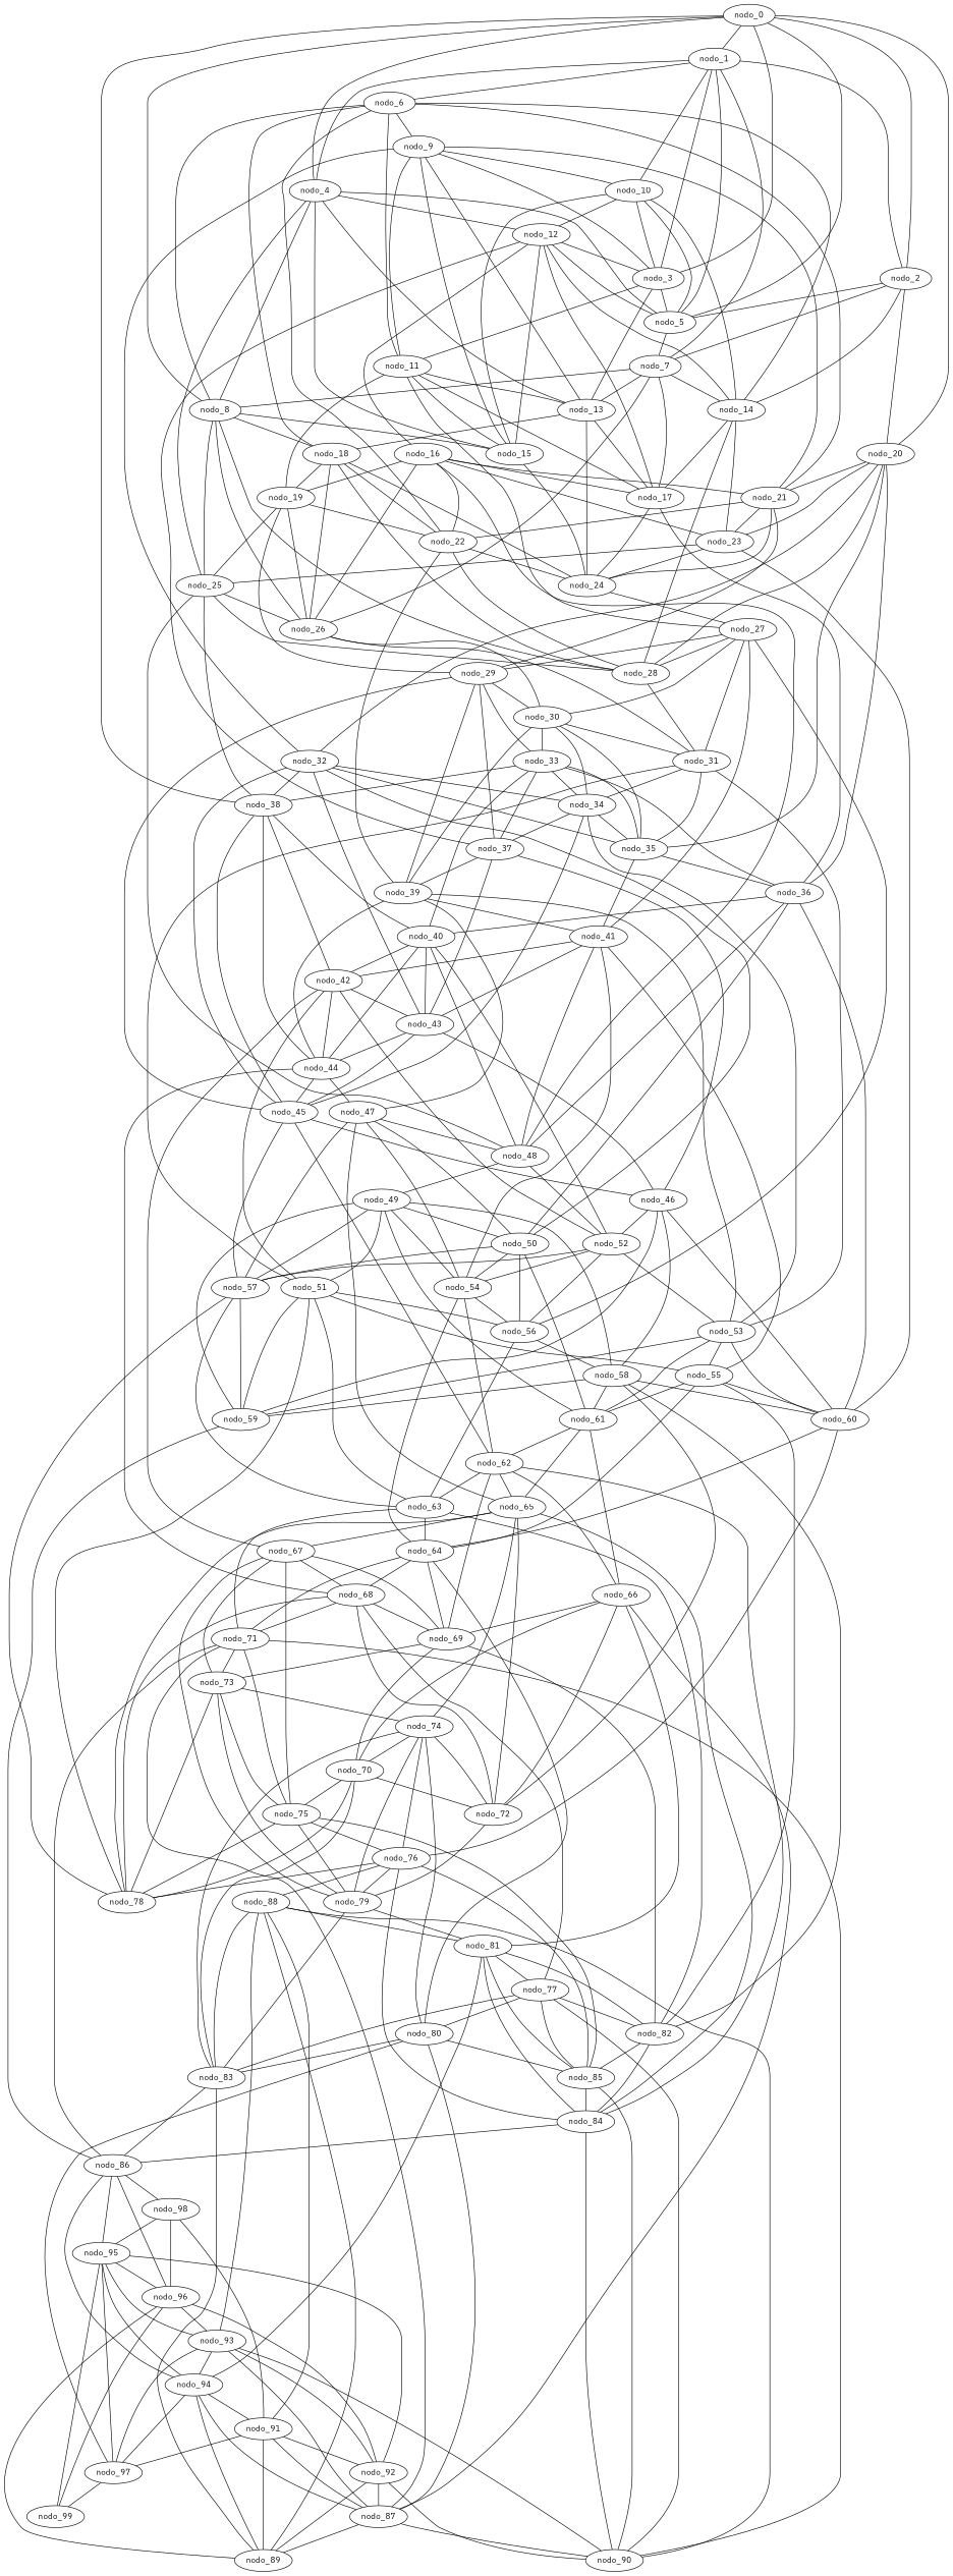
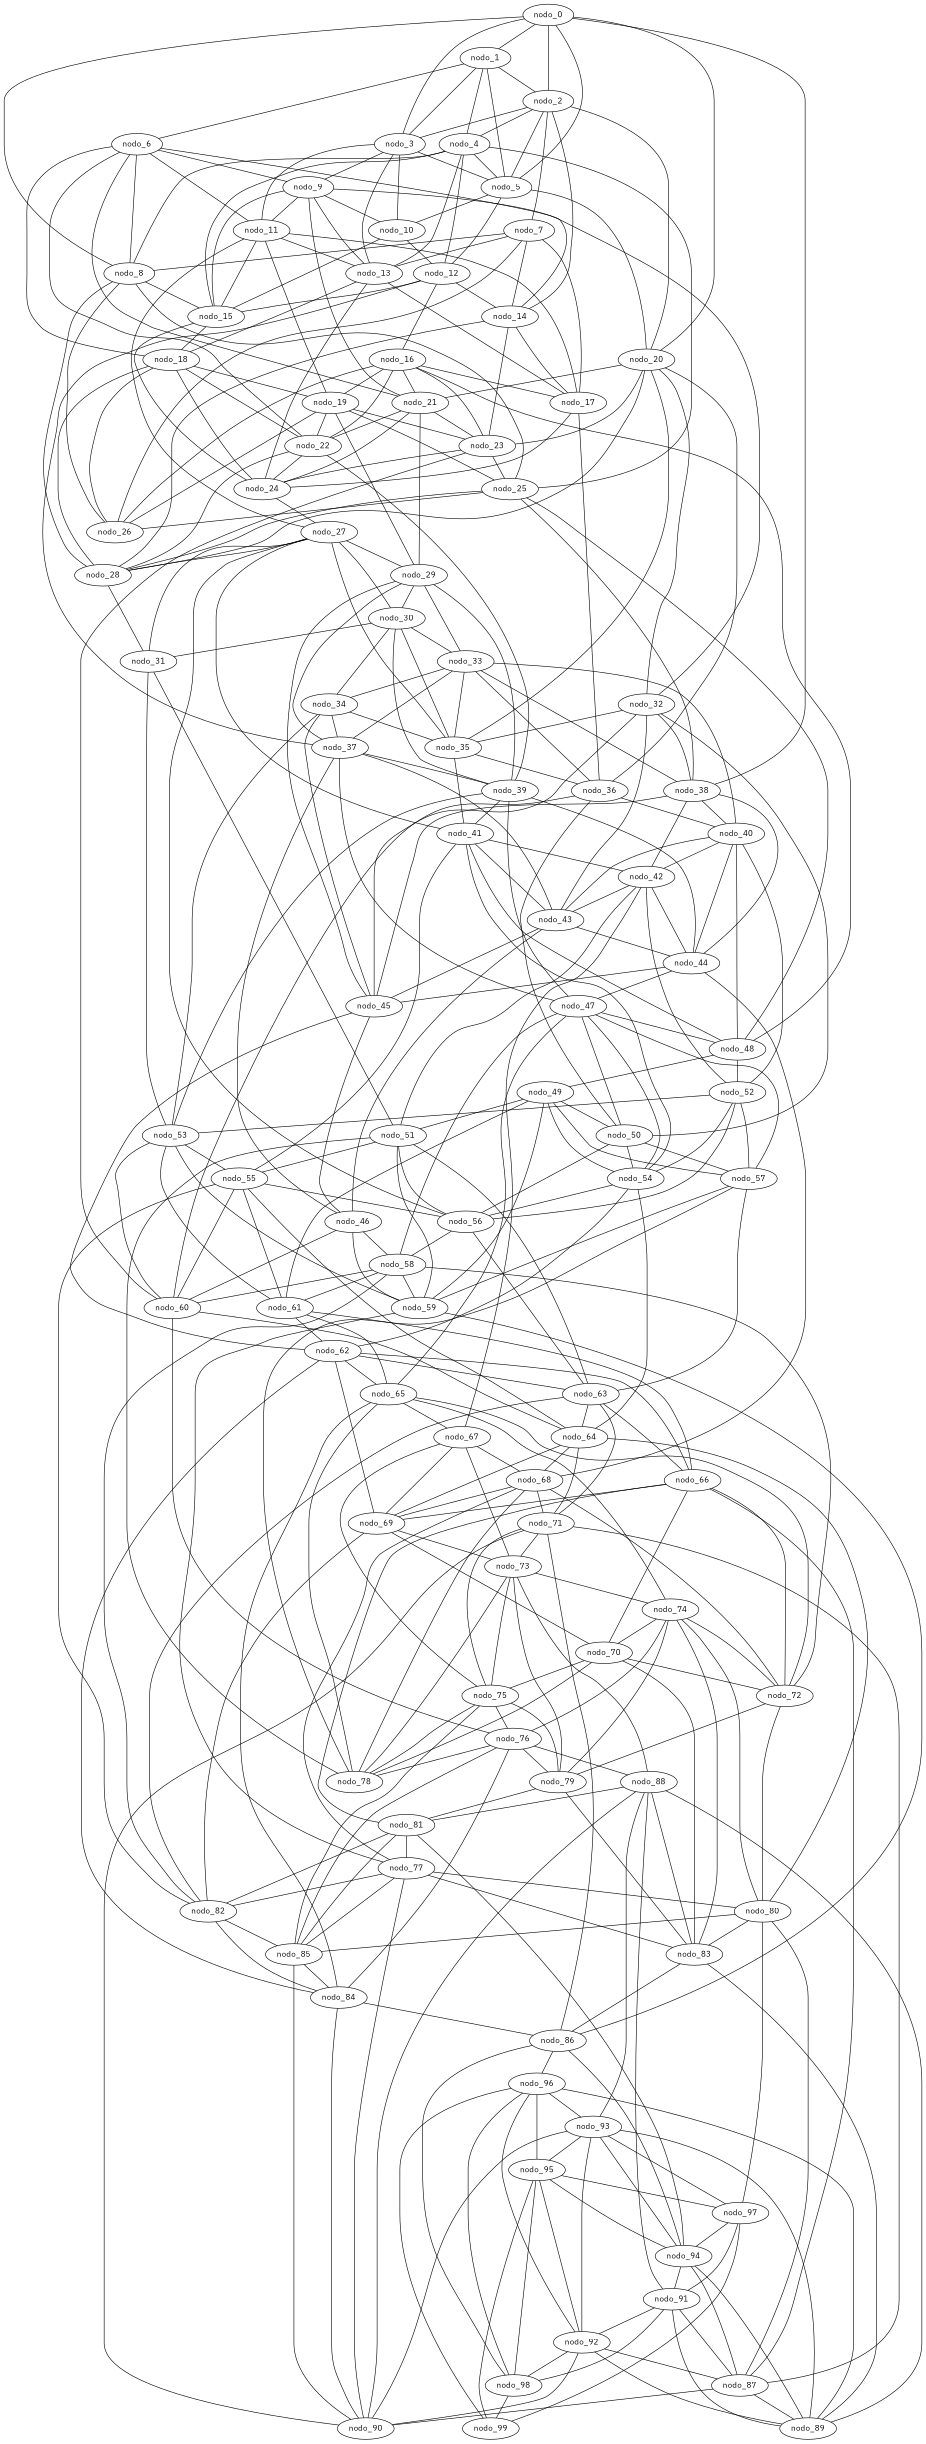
  graph {
    fontname="IBM Plex Sans"
    node [fontname="IBM Plex Sans"]
    edge [fontname="IBM Plex Sans"]
    nodo_27
    nodo_56
    nodo_41
    nodo_28
    nodo_31
    nodo_30
    nodo_29
    nodo_63
    nodo_58
    nodo_48
    nodo_54
    nodo_55
    nodo_42
    nodo_43
    nodo_53
    nodo_51
    nodo_34
    nodo_35
    nodo_39
    nodo_33
    nodo_45
    nodo_37
    nodo_64
    nodo_82
    nodo_66
    nodo_71
    nodo_59
    nodo_61
    nodo_60
    nodo_72
    nodo_84
    nodo_86
    nodo_90
    nodo_95
    nodo_96
    nodo_94
    nodo_98
    nodo_97
    nodo_93
    nodo_89
    nodo_99
    nodo_91
    nodo_16
    nodo_21
    nodo_17
    nodo_19
    nodo_26
    nodo_22
    nodo_23
    nodo_49
    nodo_52
    nodo_24
    nodo_36
    nodo_25
    nodo_57
    nodo_50
    nodo_44
    nodo_47
    nodo_68
    nodo_65
    nodo_78
    nodo_77
    nodo_69
    nodo_62
    nodo_46
    nodo_74
    nodo_67
    nodo_9
    nodo_32
    nodo_15
    nodo_10
    nodo_11
    nodo_13
    nodo_38
    nodo_18
    nodo_14
    nodo_12
    nodo_80
    nodo_85
    nodo_76
    nodo_92
    nodo_83
    nodo_70
    nodo_81
    nodo_87
    nodo_73
    nodo_75
    nodo_79
    nodo_40
    nodo_88
    nodo_0
    nodo_20
    nodo_1
    nodo_2
    nodo_3
    nodo_4
    nodo_8
    nodo_5
    nodo_7
    nodo_6
    nodo_27 -- nodo_56
    nodo_27 -- nodo_41
    nodo_27 -- nodo_28
    nodo_27 -- nodo_31
    nodo_27 -- nodo_30
    nodo_27 -- nodo_29
    nodo_56 -- nodo_63
    nodo_56 -- nodo_58
    nodo_41 -- nodo_48
    nodo_41 -- nodo_54
    nodo_41 -- nodo_55
    nodo_41 -- nodo_42
    nodo_41 -- nodo_43
    nodo_28 -- nodo_31
    nodo_31 -- nodo_53
    nodo_31 -- nodo_51
-   nodo_31 -- nodo_34
-   nodo_31 -- nodo_35
+   nodo_27 -- nodo_35
    nodo_30 -- nodo_31
    nodo_30 -- nodo_34
    nodo_30 -- nodo_35
    nodo_30 -- nodo_39
    nodo_30 -- nodo_33
    nodo_29 -- nodo_30
    nodo_29 -- nodo_39
    nodo_29 -- nodo_33
    nodo_29 -- nodo_45
    nodo_29 -- nodo_37
    nodo_63 -- nodo_64
    nodo_63 -- nodo_82
+   nodo_63 -- nodo_66
    nodo_63 -- nodo_71
    nodo_58 -- nodo_82
    nodo_58 -- nodo_59
    nodo_58 -- nodo_61
    nodo_58 -- nodo_60
    nodo_58 -- nodo_72
    nodo_48 -- nodo_49
    nodo_48 -- nodo_52
    nodo_54 -- nodo_56
    nodo_54 -- nodo_64
    nodo_54 -- nodo_62
+   nodo_55 -- nodo_56
    nodo_55 -- nodo_64
    nodo_55 -- nodo_82
    nodo_55 -- nodo_61
    nodo_55 -- nodo_60
    nodo_42 -- nodo_43
    nodo_42 -- nodo_51
    nodo_42 -- nodo_52
    nodo_42 -- nodo_44
    nodo_42 -- nodo_67
    nodo_43 -- nodo_45
    nodo_43 -- nodo_44
    nodo_43 -- nodo_46
    nodo_53 -- nodo_55
    nodo_53 -- nodo_59
    nodo_53 -- nodo_61
    nodo_53 -- nodo_60
    nodo_51 -- nodo_56
    nodo_51 -- nodo_63
    nodo_51 -- nodo_55
    nodo_51 -- nodo_59
    nodo_51 -- nodo_78
    nodo_34 -- nodo_53
    nodo_34 -- nodo_35
    nodo_34 -- nodo_45
    nodo_34 -- nodo_37
    nodo_35 -- nodo_41
    nodo_35 -- nodo_36
    nodo_39 -- nodo_41
    nodo_39 -- nodo_53
    nodo_39 -- nodo_44
    nodo_39 -- nodo_47
    nodo_33 -- nodo_34
    nodo_33 -- nodo_35
    nodo_33 -- nodo_37
    nodo_33 -- nodo_36
    nodo_33 -- nodo_38
    nodo_33 -- nodo_40
-   nodo_45 -- nodo_57
    nodo_45 -- nodo_62
    nodo_45 -- nodo_46
    nodo_37 -- nodo_43
    nodo_37 -- nodo_39
+   nodo_37 -- nodo_47
    nodo_37 -- nodo_46
    nodo_64 -- nodo_71
    nodo_64 -- nodo_68
    nodo_64 -- nodo_69
    nodo_64 -- nodo_80
    nodo_82 -- nodo_84
    nodo_82 -- nodo_85
    nodo_66 -- nodo_72
    nodo_66 -- nodo_69
    nodo_66 -- nodo_70
    nodo_66 -- nodo_81
    nodo_66 -- nodo_87
    nodo_71 -- nodo_86
    nodo_71 -- nodo_90
    nodo_71 -- nodo_87
    nodo_71 -- nodo_73
    nodo_71 -- nodo_75
    nodo_59 -- nodo_86
+   nodo_59 -- nodo_77
    nodo_61 -- nodo_66
    nodo_61 -- nodo_65
    nodo_61 -- nodo_62
    nodo_60 -- nodo_64
    nodo_60 -- nodo_76
    nodo_72 -- nodo_74
+   nodo_72 -- nodo_80
    nodo_72 -- nodo_79
    nodo_84 -- nodo_86
    nodo_84 -- nodo_90
-   nodo_86 -- nodo_95
    nodo_86 -- nodo_96
    nodo_86 -- nodo_94
    nodo_86 -- nodo_98
    nodo_95 -- nodo_96
    nodo_95 -- nodo_94
    nodo_95 -- nodo_97
    nodo_96 -- nodo_93
    nodo_96 -- nodo_89
    nodo_96 -- nodo_99
    nodo_94 -- nodo_91
    nodo_98 -- nodo_95
    nodo_98 -- nodo_96
+   nodo_98 -- nodo_99
    nodo_98 -- nodo_91
    nodo_97 -- nodo_94
    nodo_97 -- nodo_93
    nodo_97 -- nodo_99
    nodo_93 -- nodo_90
    nodo_93 -- nodo_95
    nodo_93 -- nodo_94
    nodo_89 -- nodo_94
-   nodo_87 -- nodo_93
+   nodo_89 -- nodo_93
    nodo_89 -- nodo_91
    nodo_99 -- nodo_95
    nodo_91 -- nodo_97
    nodo_91 -- nodo_92
    nodo_16 -- nodo_48
    nodo_16 -- nodo_21
    nodo_16 -- nodo_17
    nodo_16 -- nodo_19
    nodo_16 -- nodo_26
    nodo_16 -- nodo_22
    nodo_16 -- nodo_23
    nodo_21 -- nodo_29
    nodo_21 -- nodo_22
    nodo_21 -- nodo_23
    nodo_21 -- nodo_24
    nodo_17 -- nodo_24
    nodo_17 -- nodo_36
    nodo_19 -- nodo_29
    nodo_19 -- nodo_26
    nodo_19 -- nodo_22
+   nodo_19 -- nodo_23
    nodo_19 -- nodo_25
-   nodo_26 -- nodo_31
-   nodo_26 -- nodo_30
    nodo_22 -- nodo_28
    nodo_22 -- nodo_39
    nodo_22 -- nodo_24
    nodo_23 -- nodo_60
    nodo_23 -- nodo_24
    nodo_23 -- nodo_25
-   nodo_49 -- nodo_58
+   nodo_47 -- nodo_58
    nodo_49 -- nodo_54
    nodo_49 -- nodo_51
    nodo_49 -- nodo_59
    nodo_49 -- nodo_61
    nodo_49 -- nodo_57
    nodo_49 -- nodo_50
    nodo_52 -- nodo_56
    nodo_52 -- nodo_54
    nodo_52 -- nodo_53
    nodo_52 -- nodo_57
    nodo_24 -- nodo_27
-   nodo_36 -- nodo_48
    nodo_36 -- nodo_60
    nodo_36 -- nodo_50
    nodo_36 -- nodo_40
    nodo_25 -- nodo_28
    nodo_25 -- nodo_48
    nodo_25 -- nodo_26
    nodo_25 -- nodo_38
    nodo_57 -- nodo_63
    nodo_57 -- nodo_59
    nodo_57 -- nodo_78
    nodo_50 -- nodo_56
    nodo_50 -- nodo_54
-   nodo_50 -- nodo_61
    nodo_50 -- nodo_57
    nodo_44 -- nodo_45
    nodo_44 -- nodo_47
    nodo_44 -- nodo_68
    nodo_47 -- nodo_48
    nodo_47 -- nodo_54
    nodo_47 -- nodo_57
    nodo_47 -- nodo_50
    nodo_47 -- nodo_65
    nodo_68 -- nodo_71
    nodo_68 -- nodo_72
    nodo_68 -- nodo_78
    nodo_68 -- nodo_77
    nodo_68 -- nodo_69
    nodo_65 -- nodo_72
    nodo_65 -- nodo_84
    nodo_65 -- nodo_78
    nodo_65 -- nodo_74
    nodo_65 -- nodo_67
    nodo_77 -- nodo_82
    nodo_77 -- nodo_90
    nodo_77 -- nodo_80
    nodo_77 -- nodo_85
    nodo_77 -- nodo_83
    nodo_69 -- nodo_82
    nodo_69 -- nodo_70
    nodo_69 -- nodo_73
    nodo_62 -- nodo_63
    nodo_62 -- nodo_66
    nodo_62 -- nodo_84
    nodo_62 -- nodo_65
    nodo_62 -- nodo_69
    nodo_46 -- nodo_58
    nodo_46 -- nodo_59
    nodo_46 -- nodo_60
-   nodo_46 -- nodo_52
    nodo_74 -- nodo_80
    nodo_74 -- nodo_76
    nodo_74 -- nodo_83
    nodo_74 -- nodo_70
    nodo_74 -- nodo_79
    nodo_67 -- nodo_68
    nodo_67 -- nodo_69
    nodo_67 -- nodo_73
    nodo_67 -- nodo_75
-   nodo_67 -- nodo_79
    nodo_9 -- nodo_21
    nodo_9 -- nodo_32
    nodo_9 -- nodo_15
    nodo_9 -- nodo_10
    nodo_9 -- nodo_11
    nodo_9 -- nodo_13
    nodo_32 -- nodo_43
-   nodo_32 -- nodo_34
    nodo_32 -- nodo_35
    nodo_32 -- nodo_45
    nodo_32 -- nodo_50
    nodo_32 -- nodo_38
    nodo_15 -- nodo_24
-   nodo_8 -- nodo_18
+   nodo_15 -- nodo_18
    nodo_10 -- nodo_15
-   nodo_10 -- nodo_14
    nodo_10 -- nodo_12
    nodo_11 -- nodo_27
    nodo_11 -- nodo_17
    nodo_11 -- nodo_19
    nodo_11 -- nodo_15
    nodo_11 -- nodo_13
    nodo_13 -- nodo_17
    nodo_13 -- nodo_24
    nodo_13 -- nodo_18
    nodo_38 -- nodo_42
    nodo_38 -- nodo_45
    nodo_38 -- nodo_44
    nodo_38 -- nodo_40
    nodo_18 -- nodo_28
    nodo_18 -- nodo_19
    nodo_18 -- nodo_26
    nodo_18 -- nodo_22
    nodo_18 -- nodo_24
    nodo_14 -- nodo_28
    nodo_14 -- nodo_17
    nodo_14 -- nodo_23
    nodo_12 -- nodo_37
    nodo_12 -- nodo_16
-   nodo_12 -- nodo_17
    nodo_12 -- nodo_15
    nodo_12 -- nodo_14
    nodo_80 -- nodo_97
    nodo_80 -- nodo_85
    nodo_80 -- nodo_83
    nodo_80 -- nodo_87
    nodo_85 -- nodo_84
    nodo_85 -- nodo_90
    nodo_76 -- nodo_84
    nodo_76 -- nodo_78
    nodo_76 -- nodo_85
    nodo_76 -- nodo_79
    nodo_76 -- nodo_88
    nodo_92 -- nodo_90
    nodo_92 -- nodo_95
    nodo_92 -- nodo_96
+   nodo_92 -- nodo_98
    nodo_92 -- nodo_93
    nodo_92 -- nodo_89
    nodo_92 -- nodo_87
    nodo_83 -- nodo_86
    nodo_83 -- nodo_89
    nodo_70 -- nodo_72
    nodo_70 -- nodo_78
    nodo_70 -- nodo_83
    nodo_70 -- nodo_75
    nodo_81 -- nodo_82
-   nodo_81 -- nodo_84
    nodo_81 -- nodo_94
    nodo_81 -- nodo_77
    nodo_81 -- nodo_85
    nodo_87 -- nodo_90
    nodo_87 -- nodo_94
    nodo_87 -- nodo_89
    nodo_87 -- nodo_91
    nodo_73 -- nodo_78
    nodo_73 -- nodo_74
    nodo_73 -- nodo_75
    nodo_73 -- nodo_79
+   nodo_73 -- nodo_88
    nodo_75 -- nodo_78
    nodo_75 -- nodo_85
    nodo_75 -- nodo_76
    nodo_75 -- nodo_79
    nodo_79 -- nodo_83
    nodo_79 -- nodo_81
    nodo_40 -- nodo_48
    nodo_40 -- nodo_42
    nodo_40 -- nodo_43
    nodo_40 -- nodo_52
    nodo_40 -- nodo_44
    nodo_88 -- nodo_90
    nodo_88 -- nodo_93
    nodo_88 -- nodo_89
    nodo_88 -- nodo_91
    nodo_88 -- nodo_83
    nodo_88 -- nodo_81
    nodo_0 -- nodo_38
    nodo_0 -- nodo_20
    nodo_0 -- nodo_1
    nodo_0 -- nodo_2
    nodo_0 -- nodo_3
-   nodo_0 -- nodo_4
+   nodo_2 -- nodo_4
    nodo_0 -- nodo_8
    nodo_0 -- nodo_5
    nodo_20 -- nodo_28
    nodo_20 -- nodo_35
    nodo_20 -- nodo_21
    nodo_20 -- nodo_23
    nodo_20 -- nodo_36
    nodo_20 -- nodo_32
-   nodo_1 -- nodo_10
    nodo_1 -- nodo_2
    nodo_1 -- nodo_3
    nodo_1 -- nodo_4
    nodo_1 -- nodo_5
-   nodo_1 -- nodo_7
    nodo_1 -- nodo_6
    nodo_2 -- nodo_14
    nodo_2 -- nodo_20
-   nodo_12 -- nodo_3
+   nodo_2 -- nodo_3
    nodo_2 -- nodo_5
    nodo_2 -- nodo_7
    nodo_3 -- nodo_9
    nodo_3 -- nodo_10
    nodo_3 -- nodo_11
    nodo_3 -- nodo_13
    nodo_3 -- nodo_5
    nodo_4 -- nodo_25
    nodo_4 -- nodo_15
    nodo_4 -- nodo_13
    nodo_4 -- nodo_12
    nodo_4 -- nodo_8
    nodo_4 -- nodo_5
    nodo_8 -- nodo_28
    nodo_8 -- nodo_26
    nodo_8 -- nodo_25
    nodo_8 -- nodo_15
    nodo_5 -- nodo_10
    nodo_5 -- nodo_12
-   nodo_5 -- nodo_7
+   nodo_5 -- nodo_20
    nodo_7 -- nodo_17
    nodo_7 -- nodo_26
    nodo_7 -- nodo_13
    nodo_7 -- nodo_14
    nodo_7 -- nodo_8
    nodo_6 -- nodo_21
    nodo_6 -- nodo_22
    nodo_6 -- nodo_9
    nodo_6 -- nodo_11
    nodo_6 -- nodo_18
    nodo_6 -- nodo_14
    nodo_6 -- nodo_8
  }
